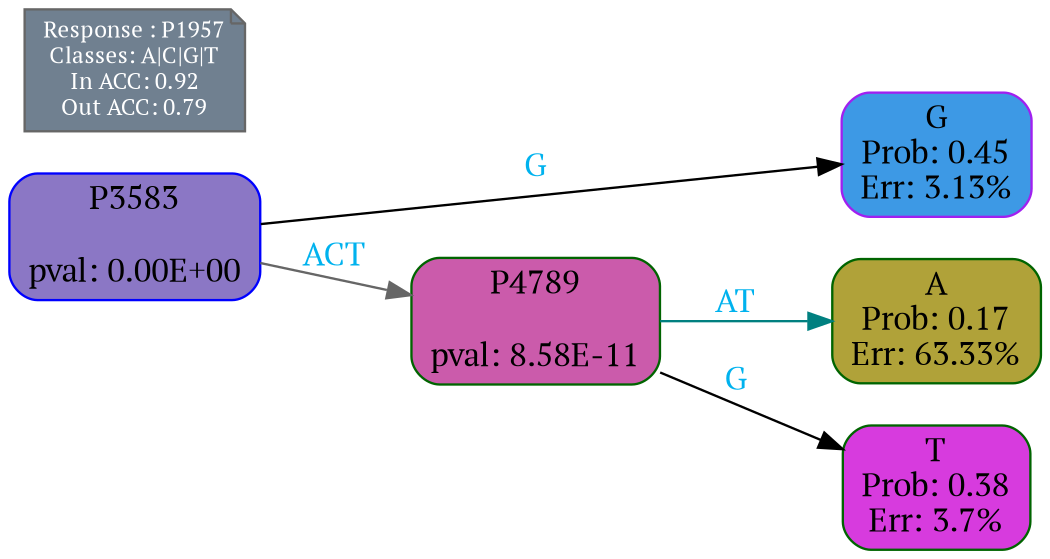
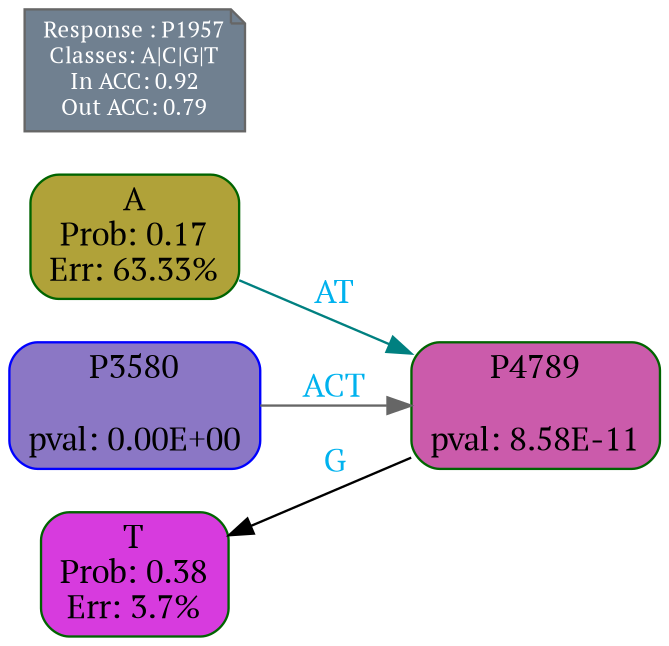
  digraph {
    fontname="PT Serif"
    rankdir=LR
    ranksep=equally
    splines=polylines
    node [color=darkgreen fontname="PT Serif" shape=box style="filled, rounded"]
    edge [color=black fontcolor=deepskyblue2 fontname="PT Serif"]
    n1 [fillcolor="#b0a239" label="A\nProb: 0.17\nErr: 63.33%"]
    n2 [fillcolor="#d73bde" label="T\nProb: 0.38\nErr: 3.7%"]
-   n3 [color=purple fillcolor="#3d99e5" label="G\nProb: 0.45\nErr: 3.13%"]
    n4 [align=left color=gray40 fillcolor=slategray fontcolor=white fontsize=10 label="Response : P1957\nClasses: A|C|G|T\nIn ACC: 0.92\nOut ACC: 0.79\n" shape=note style=filled]
-   n5 [color=blue fillcolor="#8b77c5" label="P3583\n\npval: 0.00E+00"]
+   n5 [color=blue fillcolor="#8b77c5" label="P3580\n\npval: 0.00E+00"]
    n6 [fillcolor="#cb5bab" label="P4789\n\npval: 8.58E-11"]
    subgraph sub_1 {
      rank=same
      n1
      n2
-     n3
    }
    subgraph sub_2 {
      rank=same
      n4
      n5
    }
-   n5 -> n3 [label=G]
    n5 -> n6 [color=gray40 label=ACT]
-   n6 -> n1 [color=teal label=AT]
+   n1 -> n6 [color=teal label=AT]
    n6 -> n2 [label=G]
  }
